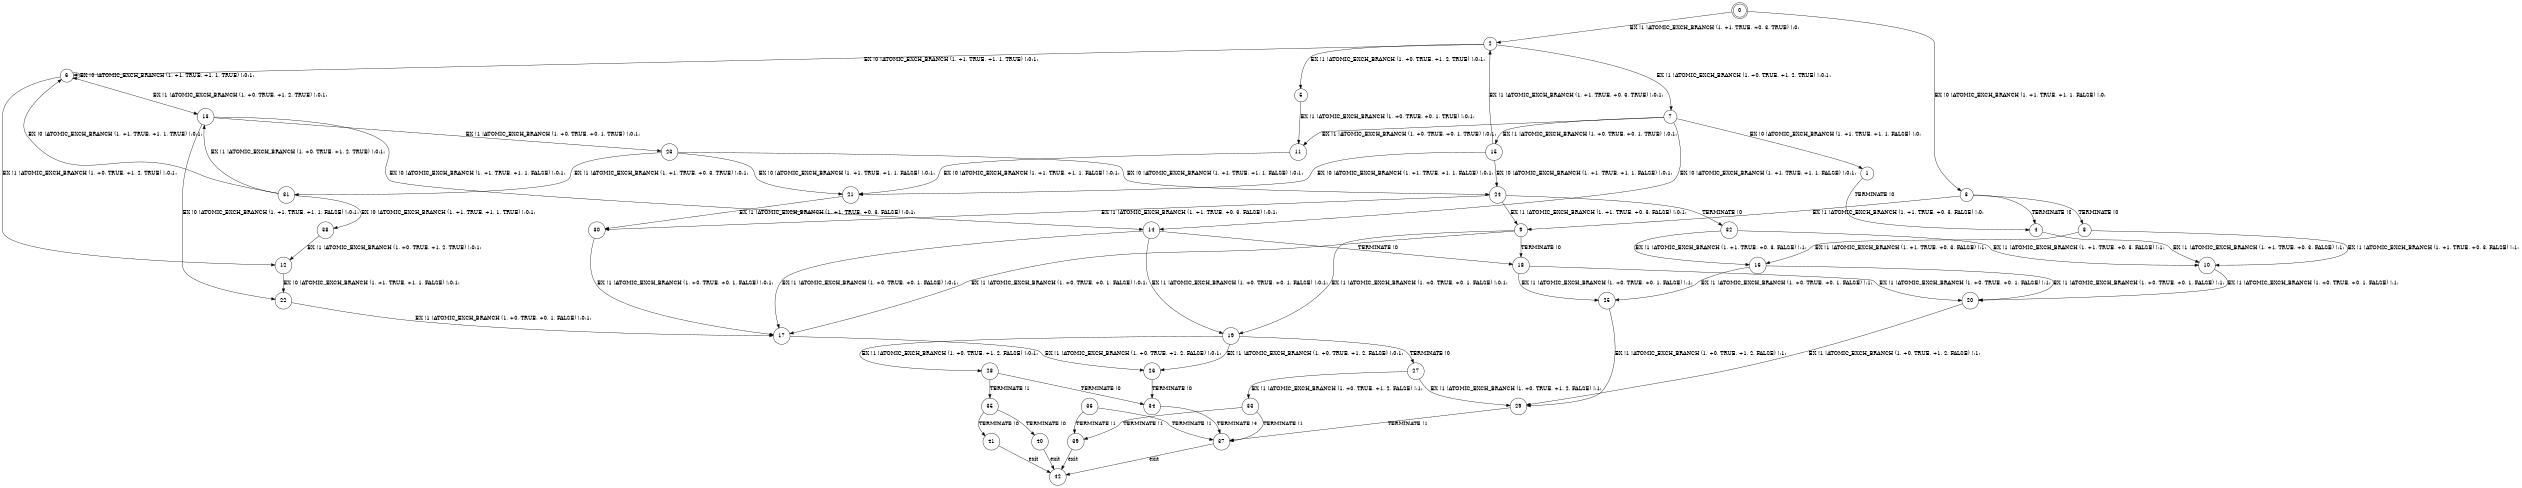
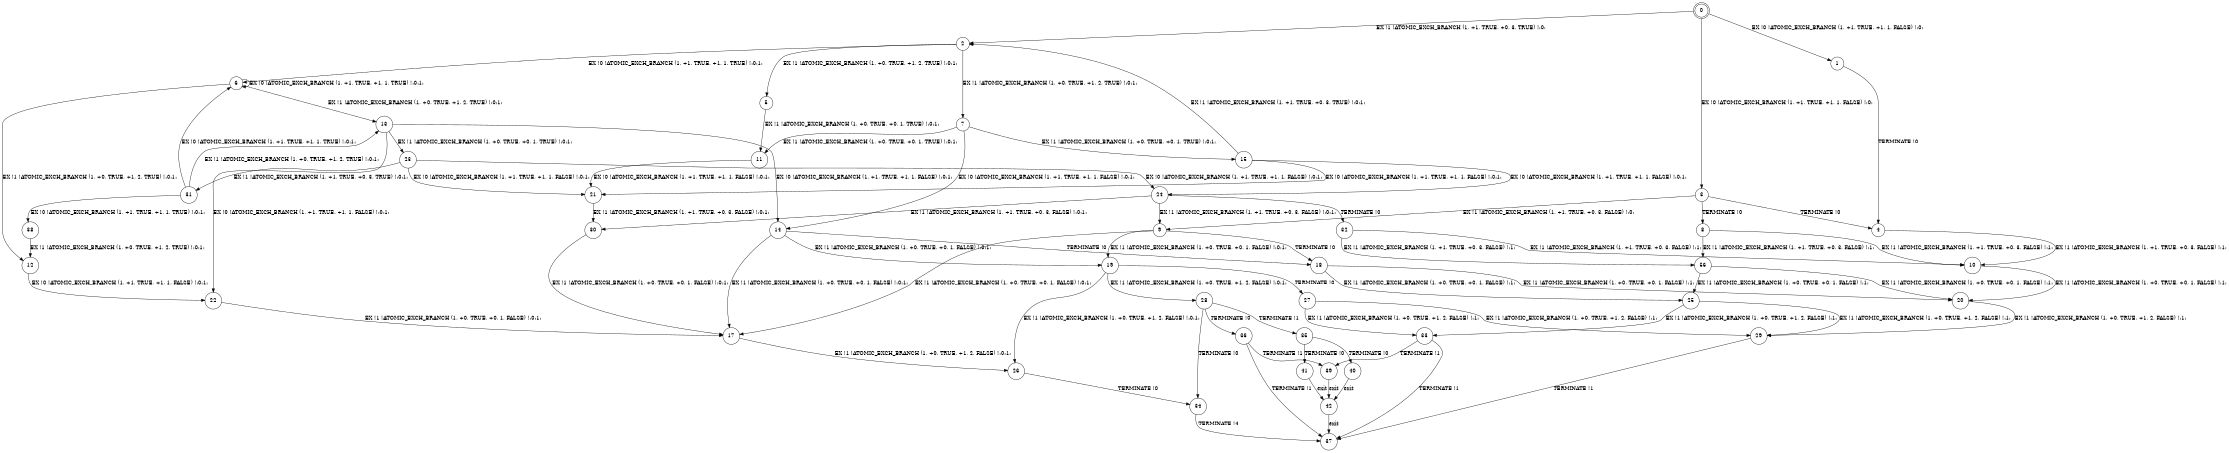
  digraph {
    node [shape=circle]
    0 [peripheries=2]
    1
    2
    3
    4
    5
    6
    7
    8
    9
    10
    11
    12
    13
    14
    15
-   16
+   16 [label=56]
    17
    18
    19
    20
    21
    22
    23
    24
    25
    26
    27
    28
    29
    30
    31
    32
    33
    34
    35
    36
    37
    38
    39
    40
    41
    42
-   7 -> 1 [label="EX !0 !ATOMIC_EXCH_BRANCH (1, +1, TRUE, +1, 1, FALSE) !:0:"]
+   0 -> 1 [label="EX !0 !ATOMIC_EXCH_BRANCH (1, +1, TRUE, +1, 1, FALSE) !:0:"]
    0 -> 2 [label="EX !1 !ATOMIC_EXCH_BRANCH (1, +1, TRUE, +0, 3, TRUE) !:0:"]
    0 -> 3 [label="EX !0 !ATOMIC_EXCH_BRANCH (1, +1, TRUE, +1, 1, FALSE) !:0:"]
    1 -> 4 [label="TERMINATE !0"]
    2 -> 5 [label="EX !1 !ATOMIC_EXCH_BRANCH (1, +0, TRUE, +1, 2, TRUE) !:0:1:"]
    2 -> 6 [label="EX !0 !ATOMIC_EXCH_BRANCH (1, +1, TRUE, +1, 1, TRUE) !:0:1:"]
    2 -> 7 [label="EX !1 !ATOMIC_EXCH_BRANCH (1, +0, TRUE, +1, 2, TRUE) !:0:1:"]
    3 -> 4 [label="TERMINATE !0"]
    3 -> 8 [label="TERMINATE !0"]
    3 -> 9 [label="EX !1 !ATOMIC_EXCH_BRANCH (1, +1, TRUE, +0, 3, FALSE) !:0:"]
    4 -> 10 [label="EX !1 !ATOMIC_EXCH_BRANCH (1, +1, TRUE, +0, 3, FALSE) !:1:"]
    5 -> 11 [label="EX !1 !ATOMIC_EXCH_BRANCH (1, +0, TRUE, +0, 1, TRUE) !:0:1:"]
    6 -> 6 [label="EX !0 !ATOMIC_EXCH_BRANCH (1, +1, TRUE, +1, 1, TRUE) !:0:1:"]
    6 -> 12 [label="EX !1 !ATOMIC_EXCH_BRANCH (1, +0, TRUE, +1, 2, TRUE) !:0:1:"]
    6 -> 13 [label="EX !1 !ATOMIC_EXCH_BRANCH (1, +0, TRUE, +1, 2, TRUE) !:0:1:"]
    7 -> 11 [label="EX !1 !ATOMIC_EXCH_BRANCH (1, +0, TRUE, +0, 1, TRUE) !:0:1:"]
    7 -> 14 [label="EX !0 !ATOMIC_EXCH_BRANCH (1, +1, TRUE, +1, 1, FALSE) !:0:1:"]
    7 -> 15 [label="EX !1 !ATOMIC_EXCH_BRANCH (1, +0, TRUE, +0, 1, TRUE) !:0:1:"]
    8 -> 10 [label="EX !1 !ATOMIC_EXCH_BRANCH (1, +1, TRUE, +0, 3, FALSE) !:1:"]
    8 -> 16 [label="EX !1 !ATOMIC_EXCH_BRANCH (1, +1, TRUE, +0, 3, FALSE) !:1:"]
    9 -> 17 [label="EX !1 !ATOMIC_EXCH_BRANCH (1, +0, TRUE, +0, 1, FALSE) !:0:1:"]
    9 -> 18 [label="TERMINATE !0"]
    9 -> 19 [label="EX !1 !ATOMIC_EXCH_BRANCH (1, +0, TRUE, +0, 1, FALSE) !:0:1:"]
    10 -> 20 [label="EX !1 !ATOMIC_EXCH_BRANCH (1, +0, TRUE, +0, 1, FALSE) !:1:"]
    11 -> 21 [label="EX !0 !ATOMIC_EXCH_BRANCH (1, +1, TRUE, +1, 1, FALSE) !:0:1:"]
    12 -> 22 [label="EX !0 !ATOMIC_EXCH_BRANCH (1, +1, TRUE, +1, 1, FALSE) !:0:1:"]
    13 -> 14 [label="EX !0 !ATOMIC_EXCH_BRANCH (1, +1, TRUE, +1, 1, FALSE) !:0:1:"]
    13 -> 22 [label="EX !0 !ATOMIC_EXCH_BRANCH (1, +1, TRUE, +1, 1, FALSE) !:0:1:"]
    13 -> 23 [label="EX !1 !ATOMIC_EXCH_BRANCH (1, +0, TRUE, +0, 1, TRUE) !:0:1:"]
    14 -> 17 [label="EX !1 !ATOMIC_EXCH_BRANCH (1, +0, TRUE, +0, 1, FALSE) !:0:1:"]
    14 -> 18 [label="TERMINATE !0"]
    14 -> 19 [label="EX !1 !ATOMIC_EXCH_BRANCH (1, +0, TRUE, +0, 1, FALSE) !:0:1:"]
    15 -> 2 [label="EX !1 !ATOMIC_EXCH_BRANCH (1, +1, TRUE, +0, 3, TRUE) !:0:1:"]
    15 -> 21 [label="EX !0 !ATOMIC_EXCH_BRANCH (1, +1, TRUE, +1, 1, FALSE) !:0:1:"]
    15 -> 24 [label="EX !0 !ATOMIC_EXCH_BRANCH (1, +1, TRUE, +1, 1, FALSE) !:0:1:"]
    16 -> 20 [label="EX !1 !ATOMIC_EXCH_BRANCH (1, +0, TRUE, +0, 1, FALSE) !:1:"]
    16 -> 25 [label="EX !1 !ATOMIC_EXCH_BRANCH (1, +0, TRUE, +0, 1, FALSE) !:1:"]
    17 -> 26 [label="EX !1 !ATOMIC_EXCH_BRANCH (1, +0, TRUE, +1, 2, FALSE) !:0:1:"]
    18 -> 20 [label="EX !1 !ATOMIC_EXCH_BRANCH (1, +0, TRUE, +0, 1, FALSE) !:1:"]
    18 -> 25 [label="EX !1 !ATOMIC_EXCH_BRANCH (1, +0, TRUE, +0, 1, FALSE) !:1:"]
    19 -> 26 [label="EX !1 !ATOMIC_EXCH_BRANCH (1, +0, TRUE, +1, 2, FALSE) !:0:1:"]
    19 -> 27 [label="TERMINATE !0"]
    19 -> 28 [label="EX !1 !ATOMIC_EXCH_BRANCH (1, +0, TRUE, +1, 2, FALSE) !:0:1:"]
    20 -> 29 [label="EX !1 !ATOMIC_EXCH_BRANCH (1, +0, TRUE, +1, 2, FALSE) !:1:"]
    21 -> 30 [label="EX !1 !ATOMIC_EXCH_BRANCH (1, +1, TRUE, +0, 3, FALSE) !:0:1:"]
    22 -> 17 [label="EX !1 !ATOMIC_EXCH_BRANCH (1, +0, TRUE, +0, 1, FALSE) !:0:1:"]
    23 -> 21 [label="EX !0 !ATOMIC_EXCH_BRANCH (1, +1, TRUE, +1, 1, FALSE) !:0:1:"]
    23 -> 24 [label="EX !0 !ATOMIC_EXCH_BRANCH (1, +1, TRUE, +1, 1, FALSE) !:0:1:"]
    23 -> 31 [label="EX !1 !ATOMIC_EXCH_BRANCH (1, +1, TRUE, +0, 3, TRUE) !:0:1:"]
    24 -> 9 [label="EX !1 !ATOMIC_EXCH_BRANCH (1, +1, TRUE, +0, 3, FALSE) !:0:1:"]
    24 -> 30 [label="EX !1 !ATOMIC_EXCH_BRANCH (1, +1, TRUE, +0, 3, FALSE) !:0:1:"]
    24 -> 32 [label="TERMINATE !0"]
    25 -> 29 [label="EX !1 !ATOMIC_EXCH_BRANCH (1, +0, TRUE, +1, 2, FALSE) !:1:"]
+   25 -> 33 [label="EX !1 !ATOMIC_EXCH_BRANCH (1, +0, TRUE, +1, 2, FALSE) !:1:"]
    26 -> 34 [label="TERMINATE !0"]
    27 -> 29 [label="EX !1 !ATOMIC_EXCH_BRANCH (1, +0, TRUE, +1, 2, FALSE) !:1:"]
    27 -> 33 [label="EX !1 !ATOMIC_EXCH_BRANCH (1, +0, TRUE, +1, 2, FALSE) !:1:"]
    28 -> 34 [label="TERMINATE !0"]
    28 -> 35 [label="TERMINATE !1"]
+   28 -> 36 [label="TERMINATE !0"]
    29 -> 37 [label="TERMINATE !1"]
    30 -> 17 [label="EX !1 !ATOMIC_EXCH_BRANCH (1, +0, TRUE, +0, 1, FALSE) !:0:1:"]
    31 -> 6 [label="EX !0 !ATOMIC_EXCH_BRANCH (1, +1, TRUE, +1, 1, TRUE) !:0:1:"]
    31 -> 13 [label="EX !1 !ATOMIC_EXCH_BRANCH (1, +0, TRUE, +1, 2, TRUE) !:0:1:"]
    31 -> 38 [label="EX !0 !ATOMIC_EXCH_BRANCH (1, +1, TRUE, +1, 1, TRUE) !:0:1:"]
    32 -> 10 [label="EX !1 !ATOMIC_EXCH_BRANCH (1, +1, TRUE, +0, 3, FALSE) !:1:"]
    32 -> 16 [label="EX !1 !ATOMIC_EXCH_BRANCH (1, +1, TRUE, +0, 3, FALSE) !:1:"]
    33 -> 37 [label="TERMINATE !1"]
    33 -> 39 [label="TERMINATE !1"]
    34 -> 37 [label="TERMINATE !4"]
    35 -> 40 [label="TERMINATE !0"]
    35 -> 41 [label="TERMINATE !0"]
    36 -> 37 [label="TERMINATE !1"]
    36 -> 39 [label="TERMINATE !1"]
-   37 -> 42 [label=exit]
+   42 -> 37 [label=exit]
    38 -> 12 [label="EX !1 !ATOMIC_EXCH_BRANCH (1, +0, TRUE, +1, 2, TRUE) !:0:1:"]
    39 -> 42 [label=exit]
    40 -> 42 [label=exit]
    41 -> 42 [label=exit]
  }
